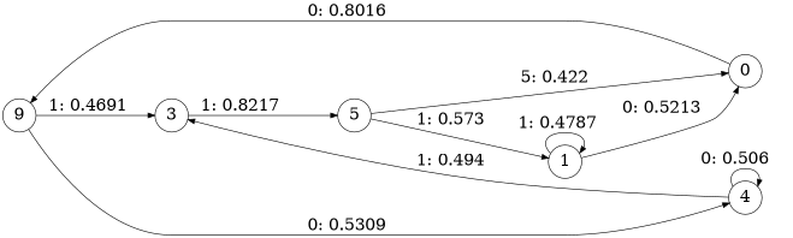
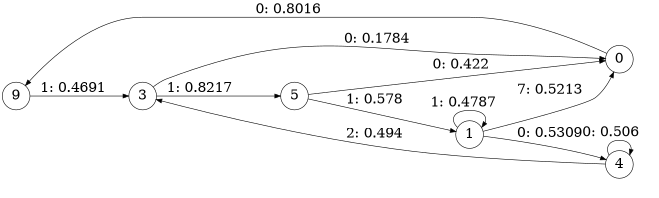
  digraph {
    rankdir=LR
    node [fontsize=24 shape=circle]
    edge [fontsize=24]
    n1 [label=9]
    0
    3
    4
    5
    1
    n1 -> 3 [label="1: 0.4691   "]
-   n1 -> 4 [label="0: 0.5309   "]
+   1 -> 4 [label="0: 0.5309   "]
    0 -> n1 [label="0: 0.8016   "]
+   3 -> 0 [label="0: 0.1784   "]
    3 -> 5 [label="1: 0.8217   "]
-   4 -> 3 [label="1: 0.494    "]
+   4 -> 3 [label="2: 0.494    "]
    4 -> 4 [label="0: 0.506    "]
-   5 -> 0 [label="5: 0.422    "]
-   5 -> 1 [label="1: 0.573    "]
-   1 -> 0 [label="0: 0.5213   "]
+   5 -> 0 [label="0: 0.422    "]
+   5 -> 1 [label="1: 0.578    "]
+   1 -> 0 [label="7: 0.5213   "]
    1 -> 1 [label="1: 0.4787   "]
  }
